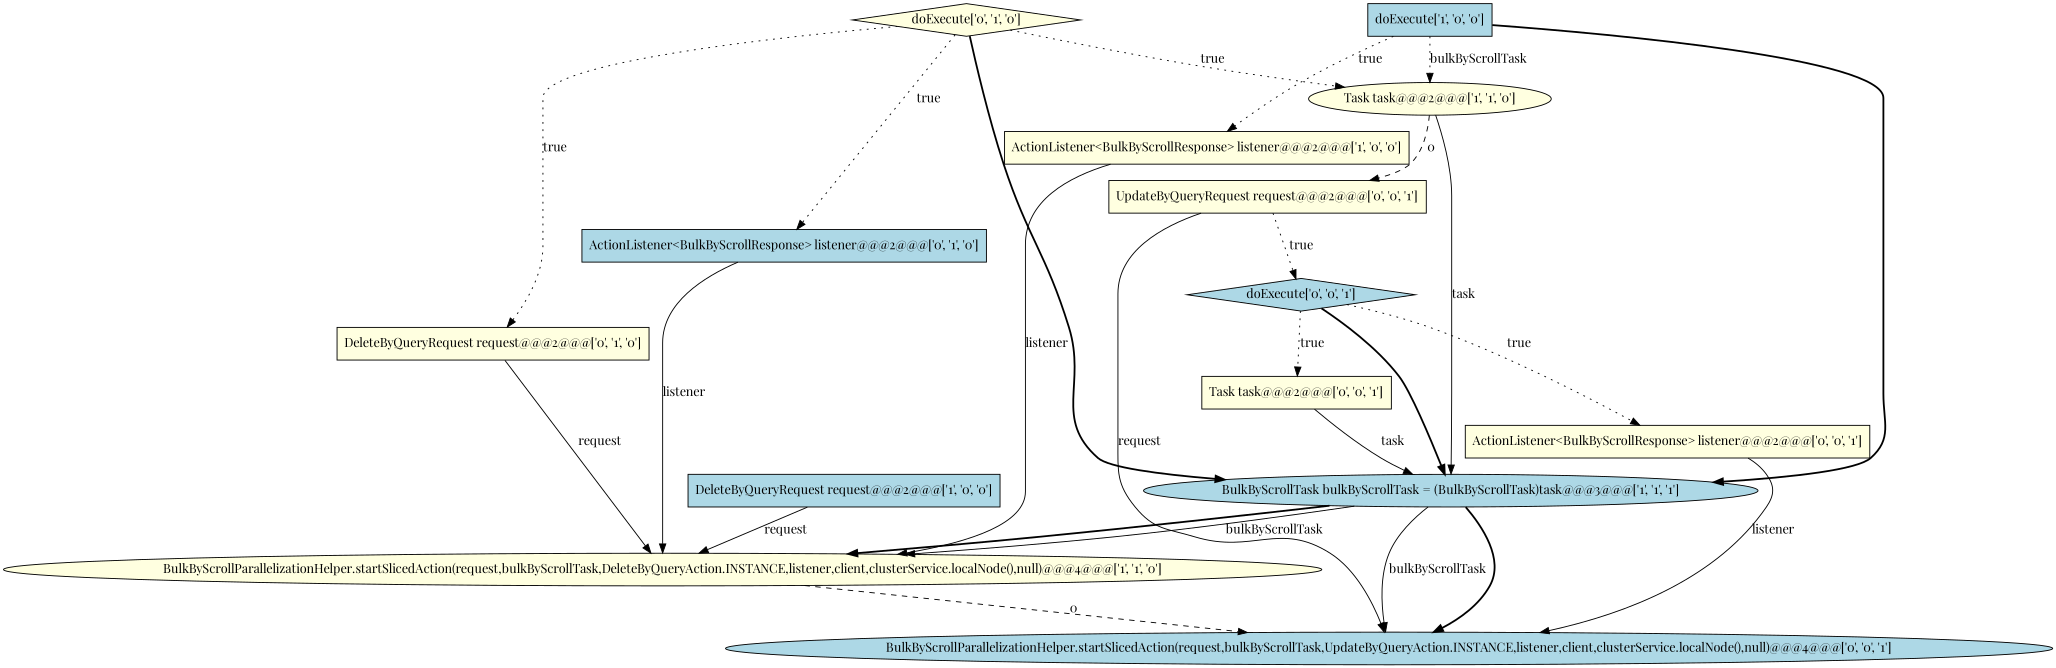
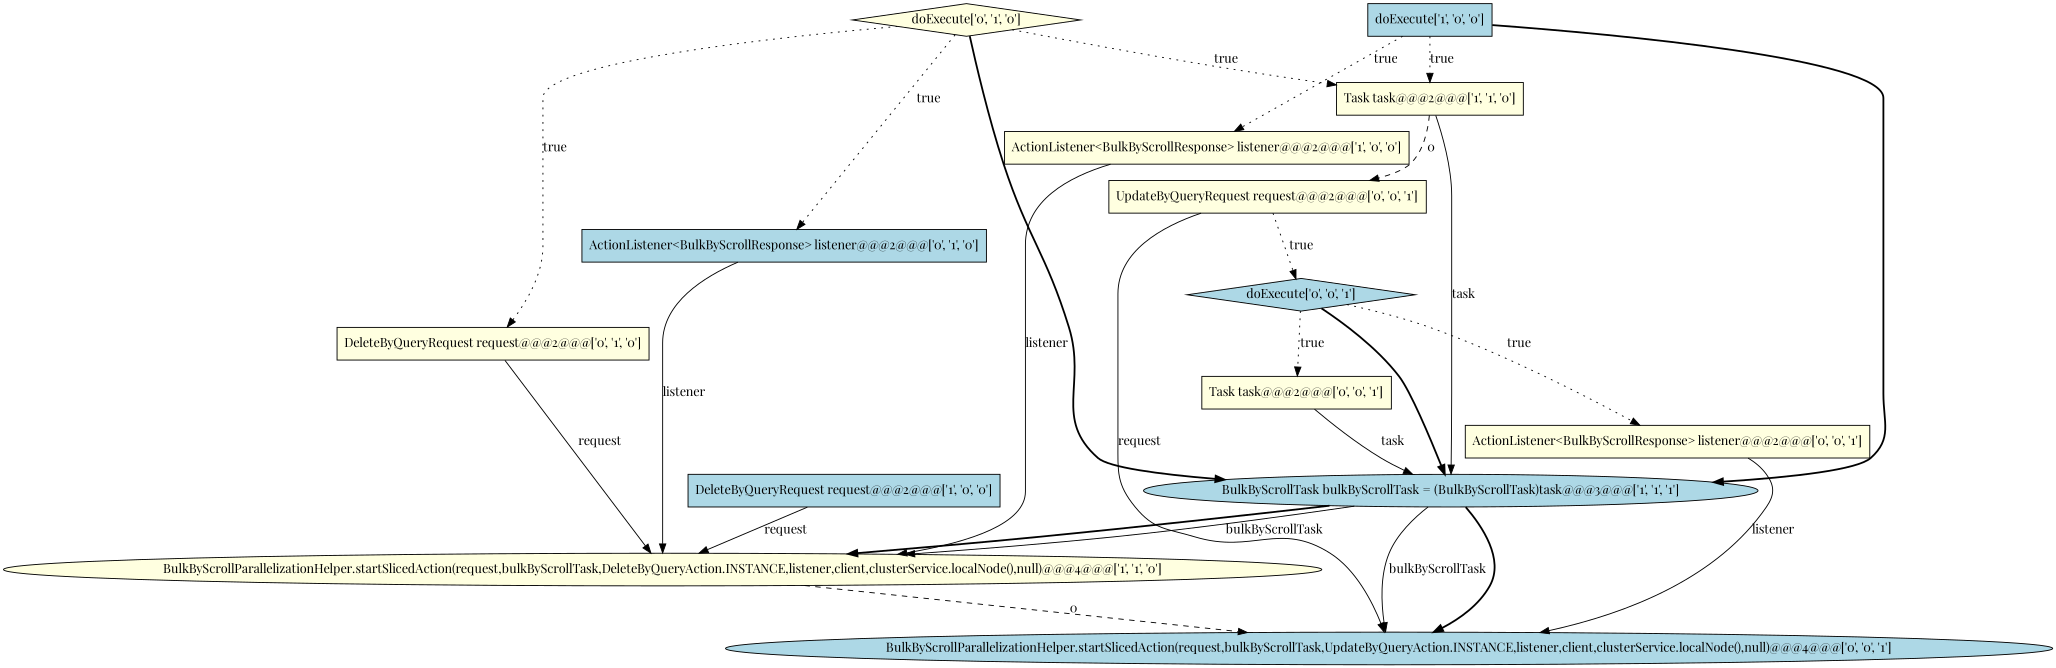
  digraph {
    fontname="Playfair Display"
    node [fillcolor=lightyellow fontname="Playfair Display" shape=box style=filled]
    edge [fontname="Playfair Display" style=solid]
    n1 [fillcolor=lightblue label="doExecute['1', '0', '0']"]
-   n2 [label="Task task@@@2@@@['1', '1', '0']" shape=ellipse]
+   n2 [label="Task task@@@2@@@['1', '1', '0']"]
    n3 [fillcolor=lightblue label="BulkByScrollTask bulkByScrollTask = (BulkByScrollTask)task@@@3@@@['1', '1', '1']" shape=ellipse]
    n4 [label="ActionListener<BulkByScrollResponse> listener@@@2@@@['1', '0', '0']"]
    n5 [label="UpdateByQueryRequest request@@@2@@@['0', '0', '1']"]
    n6 [label="BulkByScrollParallelizationHelper.startSlicedAction(request,bulkByScrollTask,DeleteByQueryAction.INSTANCE,listener,client,clusterService.localNode(),null)@@@4@@@['1', '1', '0']" shape=ellipse]
    n7 [fillcolor=lightblue label="BulkByScrollParallelizationHelper.startSlicedAction(request,bulkByScrollTask,UpdateByQueryAction.INSTANCE,listener,client,clusterService.localNode(),null)@@@4@@@['0', '0', '1']" shape=ellipse]
    n8 [fillcolor=lightblue label="DeleteByQueryRequest request@@@2@@@['1', '0', '0']"]
    n9 [fillcolor=lightblue label="ActionListener<BulkByScrollResponse> listener@@@2@@@['0', '1', '0']"]
    n10 [label="ActionListener<BulkByScrollResponse> listener@@@2@@@['0', '0', '1']"]
    n11 [fillcolor=lightblue label="doExecute['0', '0', '1']" shape=diamond]
    n12 [label="Task task@@@2@@@['0', '0', '1']"]
    n13 [label="DeleteByQueryRequest request@@@2@@@['0', '1', '0']"]
    n14 [label="doExecute['0', '1', '0']" shape=diamond]
-   n1 -> n2 [label=bulkByScrollTask style=dotted]
+   n1 -> n2 [label=true style=dotted]
    n1 -> n3 [style=bold]
    n1 -> n4 [label=true style=dotted]
    n2 -> n3 [label=task]
    n2 -> n5 [label=0 style=dashed]
    n3 -> n6 [style=bold]
    n3 -> n6 [label=bulkByScrollTask]
    n3 -> n7 [style=bold]
    n3 -> n7 [label=bulkByScrollTask]
    n4 -> n6 [label=listener]
    n5 -> n7 [label=request]
    n5 -> n11 [label=true style=dotted]
    n6 -> n7 [label=0 style=dashed]
    n8 -> n6 [label=request]
    n9 -> n6 [label=listener]
    n10 -> n7 [label=listener]
    n11 -> n3 [style=bold]
    n11 -> n10 [label=true style=dotted]
    n11 -> n12 [label=true style=dotted]
    n12 -> n3 [label=task]
    n13 -> n6 [label=request]
    n14 -> n2 [label=true style=dotted]
    n14 -> n3 [style=bold]
    n14 -> n9 [label=true style=dotted]
    n14 -> n13 [label=true style=dotted]
  }
